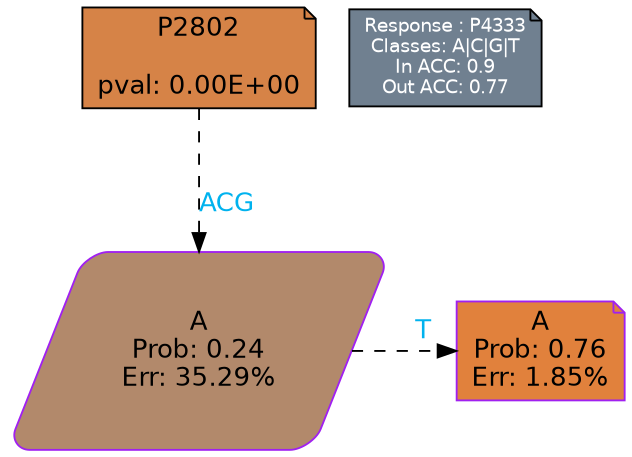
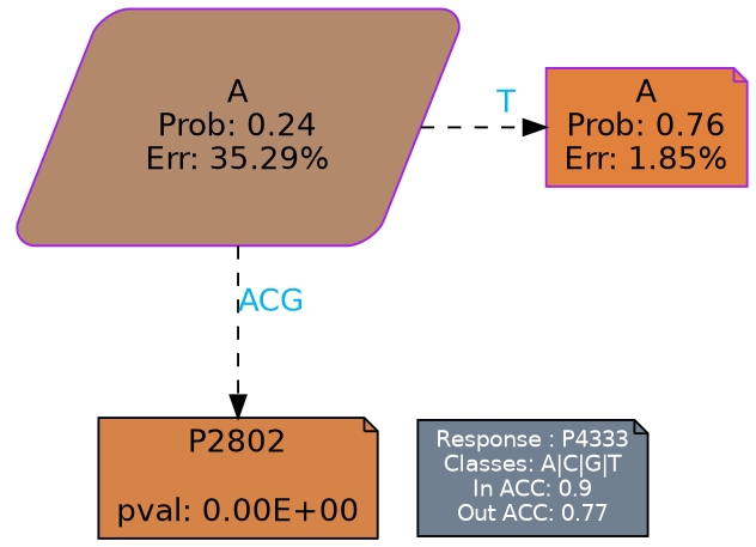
  digraph {
    ranksep=equally
    splines=polylines
    node [color=purple fontname=helvetica shape=note style="filled, rounded"]
    edge [fontcolor=deepskyblue2 fontname=helvetica style=dashed]
    n1 [fillcolor="#b2896b" label="A\nProb: 0.24\nErr: 35.29%" shape=parallelogram]
    n2 [fillcolor="#e1813c" label="A\nProb: 0.76\nErr: 1.85%"]
    n3 [align=left color=black fillcolor=slategray fontcolor=white fontsize=10 label="Response : P4333\nClasses: A|C|G|T\nIn ACC: 0.9\nOut ACC: 0.77\n" style=filled]
    n4 [color=black fillcolor="#d68347" label="P2802\n\npval: 0.00E+00"]
    subgraph sub_1 {
      rank=same
      n1
      n2
    }
    subgraph sub_2 {
      rank=same
      n3
      n4
    }
    n1 -> n2 [label=T]
-   n4 -> n1 [label=ACG]
+   n1 -> n4 [label=ACG]
  }
